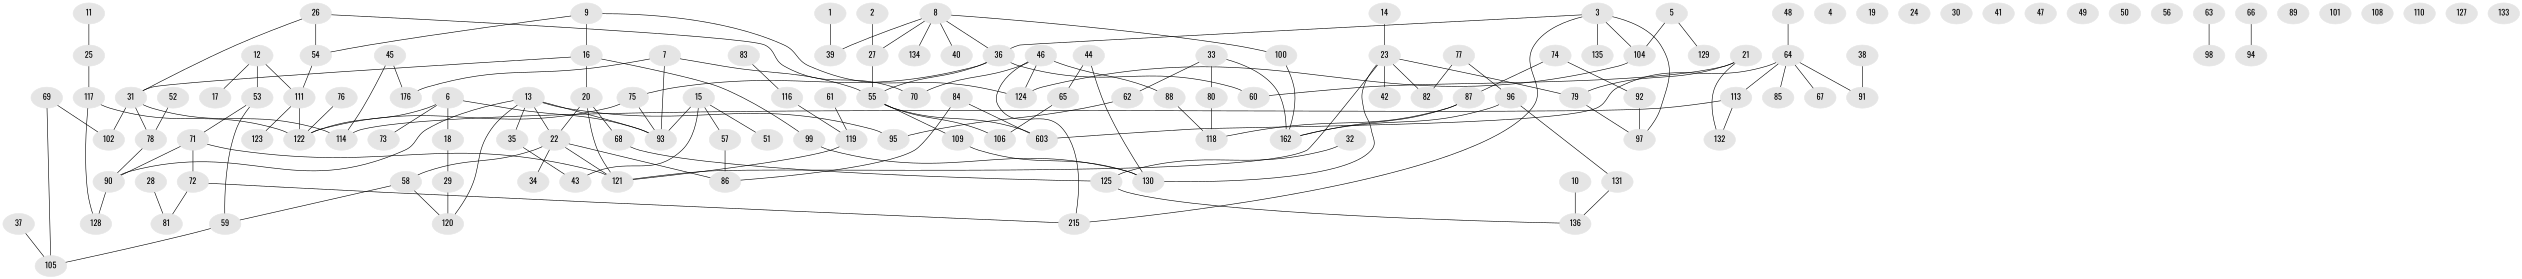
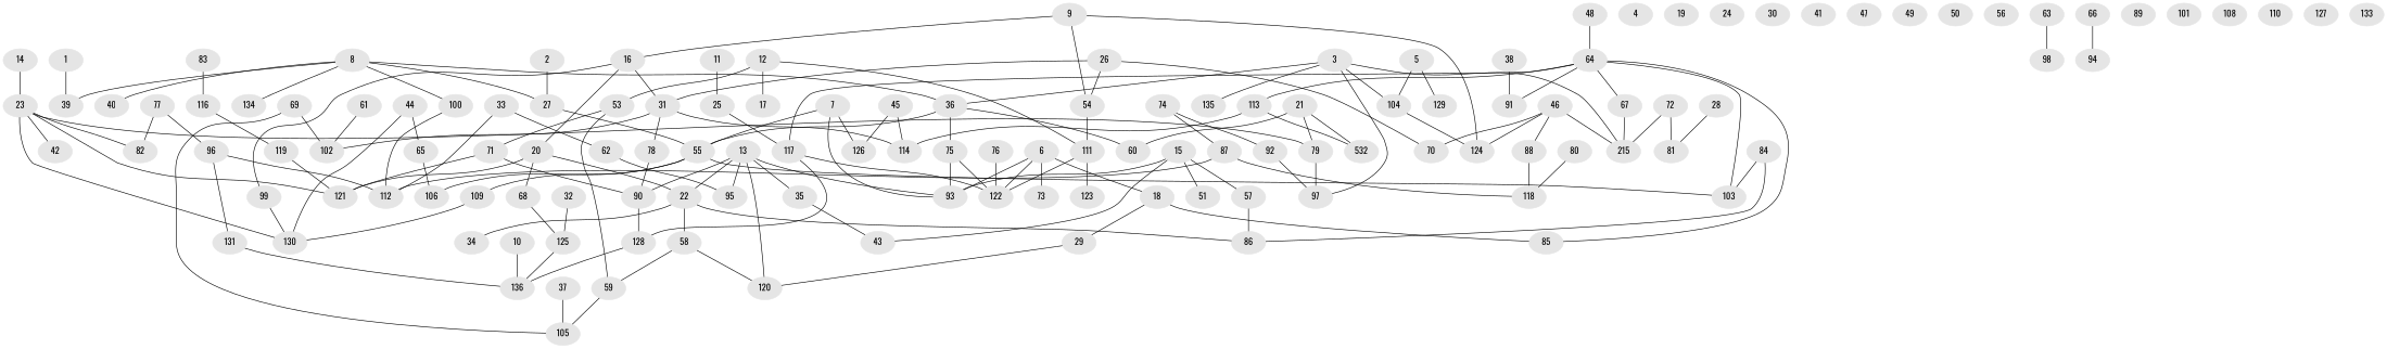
  graph {
    fontname=Oswald
    node [color=gray90 fontname=Oswald style=filled]
    edge [fontname=Oswald]
    1
    39
    2
    27
    55
    3
    36
    97
    104
    n10 [label=215]
    135
    60
    75
    124
    4
    5
    129
    6
    18
    73
    93
    122
    29
    85
    7
-   126 [label=176]
+   126
    106
    109
-   103 [label=603]
+   103
    8
    40
    100
    134
-   112 [label=162]
+   112
    9
    16
    54
    20
    31
    99
    111
    10
    136
    11
    25
    117
    12
    17
    53
    59
    71
    123
    13
    22
    35
    90
    95
    120
    121
    34
    58
    86
    43
    128
    14
    23
    79
    42
    82
    130
    15
    51
    57
    68
    78
    102
    114
    19
    125
    21
-   132
+   132 [label=532]
    24
    26
    70
    28
    81
    30
    32
    33
    62
    80
    118
    37
    105
    38
    91
    41
    44
    65
    45
    46
    88
    47
    48
    64
    67
    113
    49
    50
-   52
    72
    56
    61
    119
    63
    98
    66
    94
    69
    74
    87
    92
    76
    77
    96
    131
    83
    116
    84
    89
    101
    108
    110
    127
    133
    1 -- 39
    2 -- 27
    27 -- 55
    55 -- 106
    55 -- 109
    55 -- 103
    3 -- 36
    3 -- 97
    3 -- 104
    3 -- n10
    3 -- 135
    36 -- 55
    36 -- 60
    36 -- 75
    104 -- 124
    75 -- 93
    75 -- 122
    5 -- 104
    5 -- 129
    6 -- 18
    6 -- 73
    6 -- 93
    6 -- 122
    18 -- 29
+   18 -- 85
    29 -- 120
    7 -- 55
    7 -- 93
    7 -- 126
    109 -- 130
    8 -- 39
    8 -- 27
    8 -- 36
    8 -- 40
    8 -- 100
    8 -- 134
    100 -- 112
    9 -- 124
    9 -- 16
    9 -- 54
    16 -- 20
    16 -- 31
    16 -- 99
    54 -- 111
    20 -- 22
    20 -- 121
    20 -- 68
    31 -- 78
    31 -- 102
    31 -- 114
    99 -- 130
    111 -- 122
    111 -- 123
    10 -- 136
    11 -- 25
    25 -- 117
    117 -- 122
    117 -- 128
    12 -- 111
    12 -- 17
    12 -- 53
    53 -- 59
    53 -- 71
    59 -- 105
    71 -- 90
    71 -- 121
-   71 -- 72
    13 -- 93
    13 -- 22
    13 -- 35
    13 -- 90
    13 -- 95
    13 -- 120
-   22 -- 121
    22 -- 34
    22 -- 58
    22 -- 86
    35 -- 43
    90 -- 128
    58 -- 59
    58 -- 120
+   128 -- 136
    14 -- 23
    23 -- 121
    23 -- 79
    23 -- 42
    23 -- 82
    23 -- 130
    79 -- 97
    15 -- 93
    15 -- 43
    15 -- 51
    15 -- 57
    57 -- 86
    68 -- 125
    78 -- 90
    125 -- 136
    21 -- 60
    21 -- 79
    21 -- 132
    26 -- 54
    26 -- 31
    26 -- 70
    28 -- 81
    32 -- 125
    33 -- 112
    33 -- 62
-   33 -- 80
    62 -- 95
    80 -- 118
    37 -- 105
    38 -- 91
    44 -- 130
    44 -- 65
    65 -- 106
    45 -- 126
    45 -- 114
    46 -- n10
    46 -- 124
    46 -- 70
    46 -- 88
    88 -- 118
    48 -- 64
    64 -- 85
    64 -- 103
+   64 -- 117
    64 -- 91
    64 -- 67
    64 -- 113
+   67 -- n10
    113 -- 114
    113 -- 132
-   52 -- 78
    72 -- n10
    72 -- 81
-   61 -- 119
+   61 -- 102
    119 -- 121
    63 -- 98
    66 -- 94
    69 -- 102
    69 -- 105
    74 -- 87
    74 -- 92
    87 -- 112
    87 -- 118
    92 -- 97
    76 -- 122
    77 -- 82
    77 -- 96
    96 -- 112
    96 -- 131
    131 -- 136
    83 -- 116
    116 -- 119
    84 -- 103
    84 -- 86
  }
